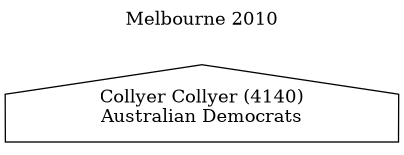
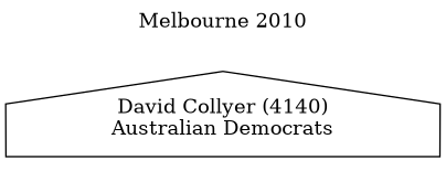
  digraph {
    label="Melbourne 2010"
    labelloc=t
    mclimit=10
-   n1 [label="Collyer Collyer (4140)\nAustralian Democrats" shape=house]
+   n1 [label="David Collyer (4140)\nAustralian Democrats" shape=house]
  }
